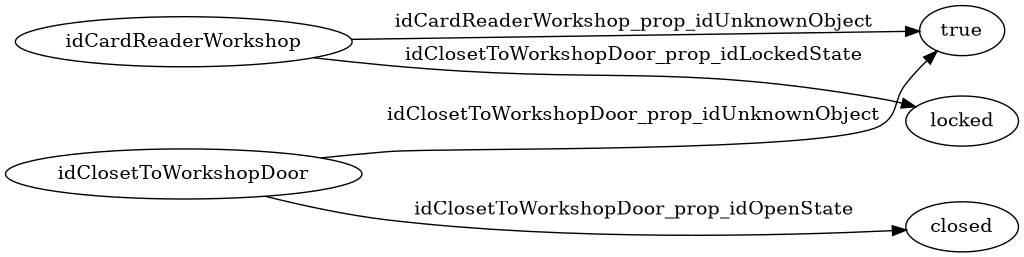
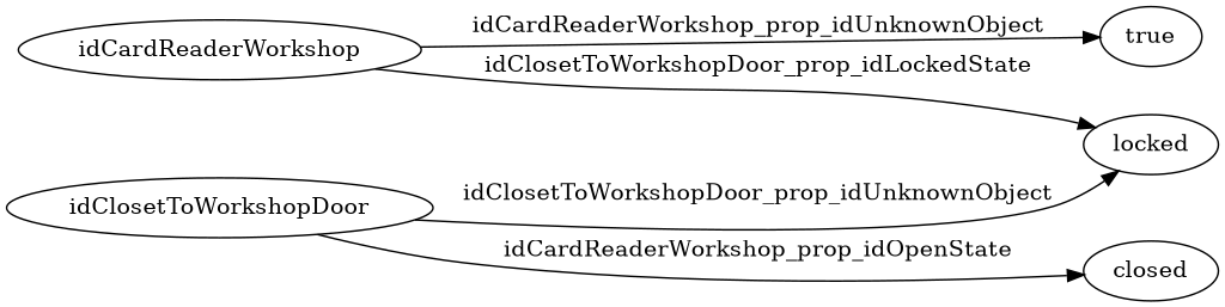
  strict digraph {
    rankdir=LR
    edge [edge_type=property]
    idCardReaderWorkshop [node_type=entity_node root=root]
    locked
    true
    idClosetToWorkshopDoor
    closed
    idCardReaderWorkshop -> locked [label=idClosetToWorkshopDoor_prop_idLockedState]
    idCardReaderWorkshop -> true [label=idCardReaderWorkshop_prop_idUnknownObject]
-   idClosetToWorkshopDoor -> true [label=idClosetToWorkshopDoor_prop_idUnknownObject]
-   idClosetToWorkshopDoor -> closed [label=idClosetToWorkshopDoor_prop_idOpenState]
+   idClosetToWorkshopDoor -> locked [label=idClosetToWorkshopDoor_prop_idUnknownObject]
+   idClosetToWorkshopDoor -> closed [label=idCardReaderWorkshop_prop_idOpenState]
  }
